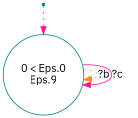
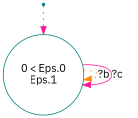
  digraph {
    fontname="IBM Plex Sans"
    node [color=teal fontname="IBM Plex Sans"]
    edge [color=deeppink style=dotted fontname="IBM Plex Sans"]
    ENTRY [shape=point]
-   n2 [label="0 < Eps.0\nEps.9\n" shape=circle]
+   n2 [label="0 < Eps.0\nEps.1\n" shape=circle]
    ENTRY -> n2
    n2 -> n2 [label="?b" color=darkorange]
    n2 -> n2 [label="?c" style=solid]
  }
